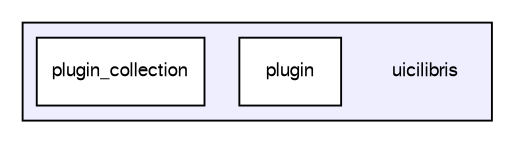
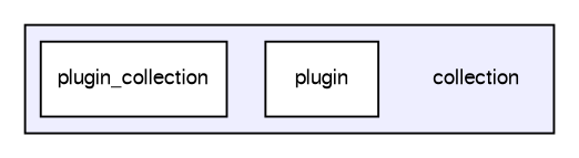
  digraph {
    compound=true
    node [fontname=FreeSans fontsize=10 shape=box color=black fillcolor=white style=filled]
-   n1 [label=uicilibris shape=plaintext color="" fillcolor="" style=""]
+   n1 [label=collection shape=plaintext color="" fillcolor="" style=""]
    n2 [label=plugin]
    n3 [label=plugin_collection]
    subgraph cluster_1 {
      bgcolor="#eeeeff"
      pencolor=black
      n1
      n2
      n3
    }
  }
